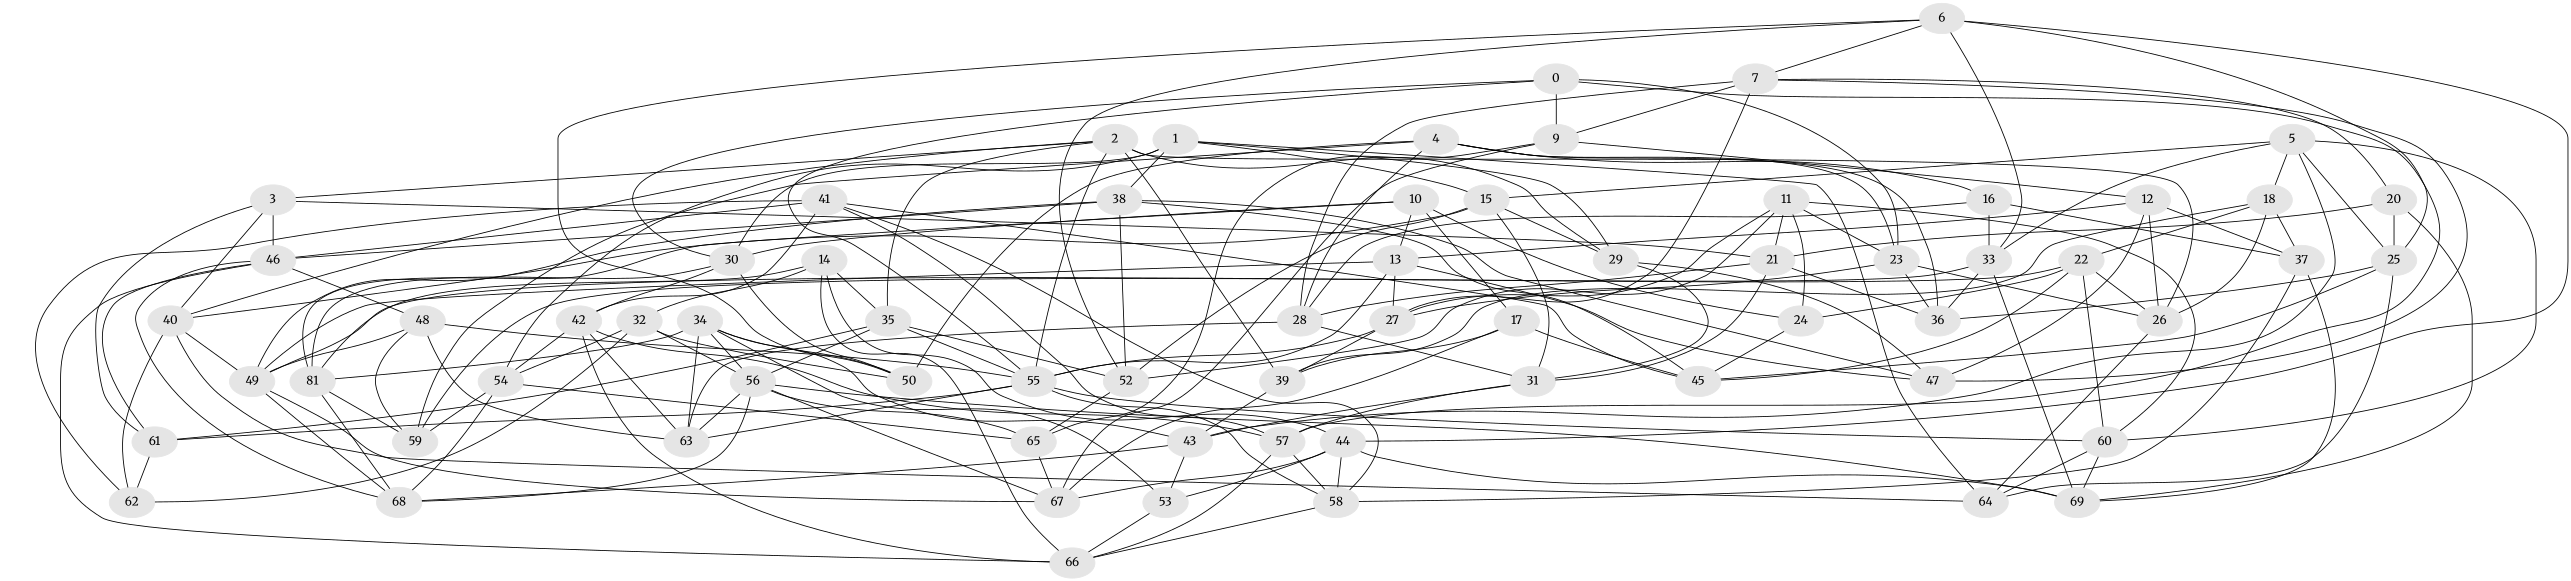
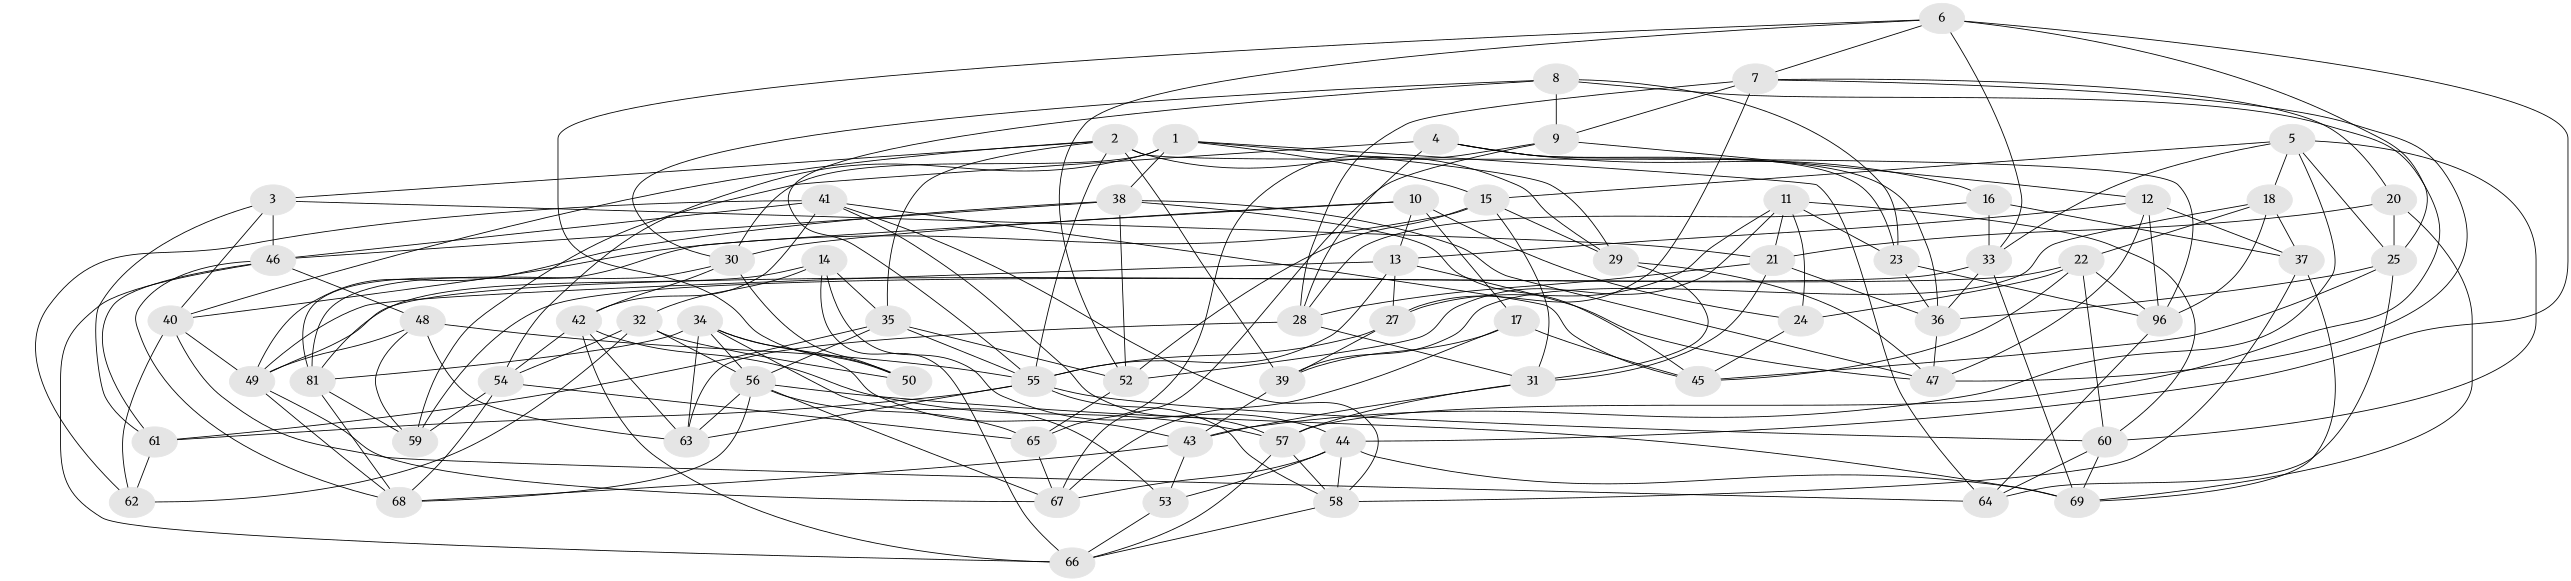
  graph {
    fontname=Merriweather
    node [color=gray90 fontname=Merriweather style=filled]
    edge [fontname=Merriweather weight=1.0]
    1
    15
    29
    30
    38
    54
    64
    40
    52
    31
    47
    50
    n13 [label=81]
    42
    46
    49
    45
    59
    65
    68
    2
    3
-   26
+   26 [label=96]
    35
    39
    55
    21
    61
    56
    43
    62
    60
    63
    58
    28
    36
    66
    48
    4
    16
    23
    33
    37
    27
    5
    18
    25
    22
    69
    53
    6
    7
    44
    9
    20
    67
    12
-   8 [label=0]
+   8
    57
    13
    10
    17
    24
    11
    14
    32
    34
    41
    1 -- 15
    1 -- 29
    1 -- 30
    1 -- 38
    1 -- 54
    1 -- 64
    15 -- 29
    15 -- 40
    15 -- 52
    15 -- 31
    29 -- 31
    29 -- 47
    30 -- 50
    30 -- n13
    30 -- 42
    38 -- 52
    38 -- 47
    38 -- 46
    38 -- 49
    38 -- 45
    54 -- 59
    54 -- 65
    54 -- 68
    40 -- 64
    40 -- 49
    40 -- 62
    52 -- 65
    31 -- 43
    31 -- 57
    n13 -- 59
    n13 -- 68
    42 -- 54
    42 -- 63
    42 -- 66
    42 -- 57
    46 -- 68
    46 -- 61
    46 -- 66
    46 -- 48
    49 -- 68
    49 -- 67
    65 -- 67
    2 -- 29 [weight=2.0]
    2 -- 40
    2 -- 3
    2 -- 26
    2 -- 35
    2 -- 39
    2 -- 55
    3 -- 40
    3 -- 46
    3 -- 21
    3 -- 61
    26 -- 64
    35 -- 52
    35 -- 55
    35 -- 61
    35 -- 56
    39 -- 43
    55 -- 61
    55 -- 60
    55 -- 63
    55 -- 58
    21 -- 31
    21 -- 28
    21 -- 36
    61 -- 62
    56 -- 65
    56 -- 68
    56 -- 63
    56 -- 69
    56 -- 67
    43 -- 68
    43 -- 53
    60 -- 64
    60 -- 69
    58 -- 66
    28 -- 31
    28 -- 63
+   36 -- 47
    48 -- 49
    48 -- 59 [weight=2.0]
    48 -- 55
    48 -- 63
-   4 -- 50
    4 -- 59
    4 -- 28
    4 -- 36
    4 -- 16
    4 -- 23
    16 -- 28
    16 -- 33
    16 -- 37
    23 -- 26
    23 -- 36
-   23 -- 27
    33 -- 59
    33 -- 36
    33 -- 69
    37 -- 58
    37 -- 69
    27 -- 39
    27 -- 55
    5 -- 15
    5 -- 43
    5 -- 60
    5 -- 33
    5 -- 18
    5 -- 25
    18 -- 26
    18 -- 39
    18 -- 37
    18 -- 22
    25 -- 64
    25 -- 45
    25 -- 36
    22 -- 49
    22 -- 45
    22 -- 26
    22 -- 60
    22 -- 24
    53 -- 66
    6 -- 52
    6 -- 50
    6 -- 33
    6 -- 25
    6 -- 7
    6 -- 44
    7 -- 47
    7 -- 28
    7 -- 27
    7 -- 9
    7 -- 20
    44 -- 58
    44 -- 69
    44 -- 53
    44 -- 67
    9 -- 65
    9 -- 67
    9 -- 12
    20 -- 21
    20 -- 25
    20 -- 69
    12 -- 47
    12 -- 26
    12 -- 37 [weight=2.0]
    12 -- 13
    8 -- 30
    8 -- 55
    8 -- 23
    8 -- 9 [weight=2.0]
    8 -- 57
    57 -- 58
    57 -- 66
    13 -- 47
    13 -- 49
    13 -- 55
    13 -- 27
    10 -- 30
    10 -- n13
    10 -- 13
    10 -- 17 [weight=2.0]
    10 -- 24
    17 -- 45
    17 -- 39
    17 -- 67
    24 -- 45
    11 -- 52
    11 -- 21
    11 -- 60
    11 -- 23
    11 -- 27
    11 -- 24
    14 -- n13
    14 -- 35
    14 -- 66
    14 -- 44
    14 -- 32
    32 -- 54
    32 -- 50 [weight=2.0]
    32 -- 56
    32 -- 62
    34 -- 50
    34 -- n13
    34 -- 56
    34 -- 43
    34 -- 63
    34 -- 53
    41 -- 42
    41 -- 46
    41 -- 45
    41 -- 62
    41 -- 58
    41 -- 57
  }
